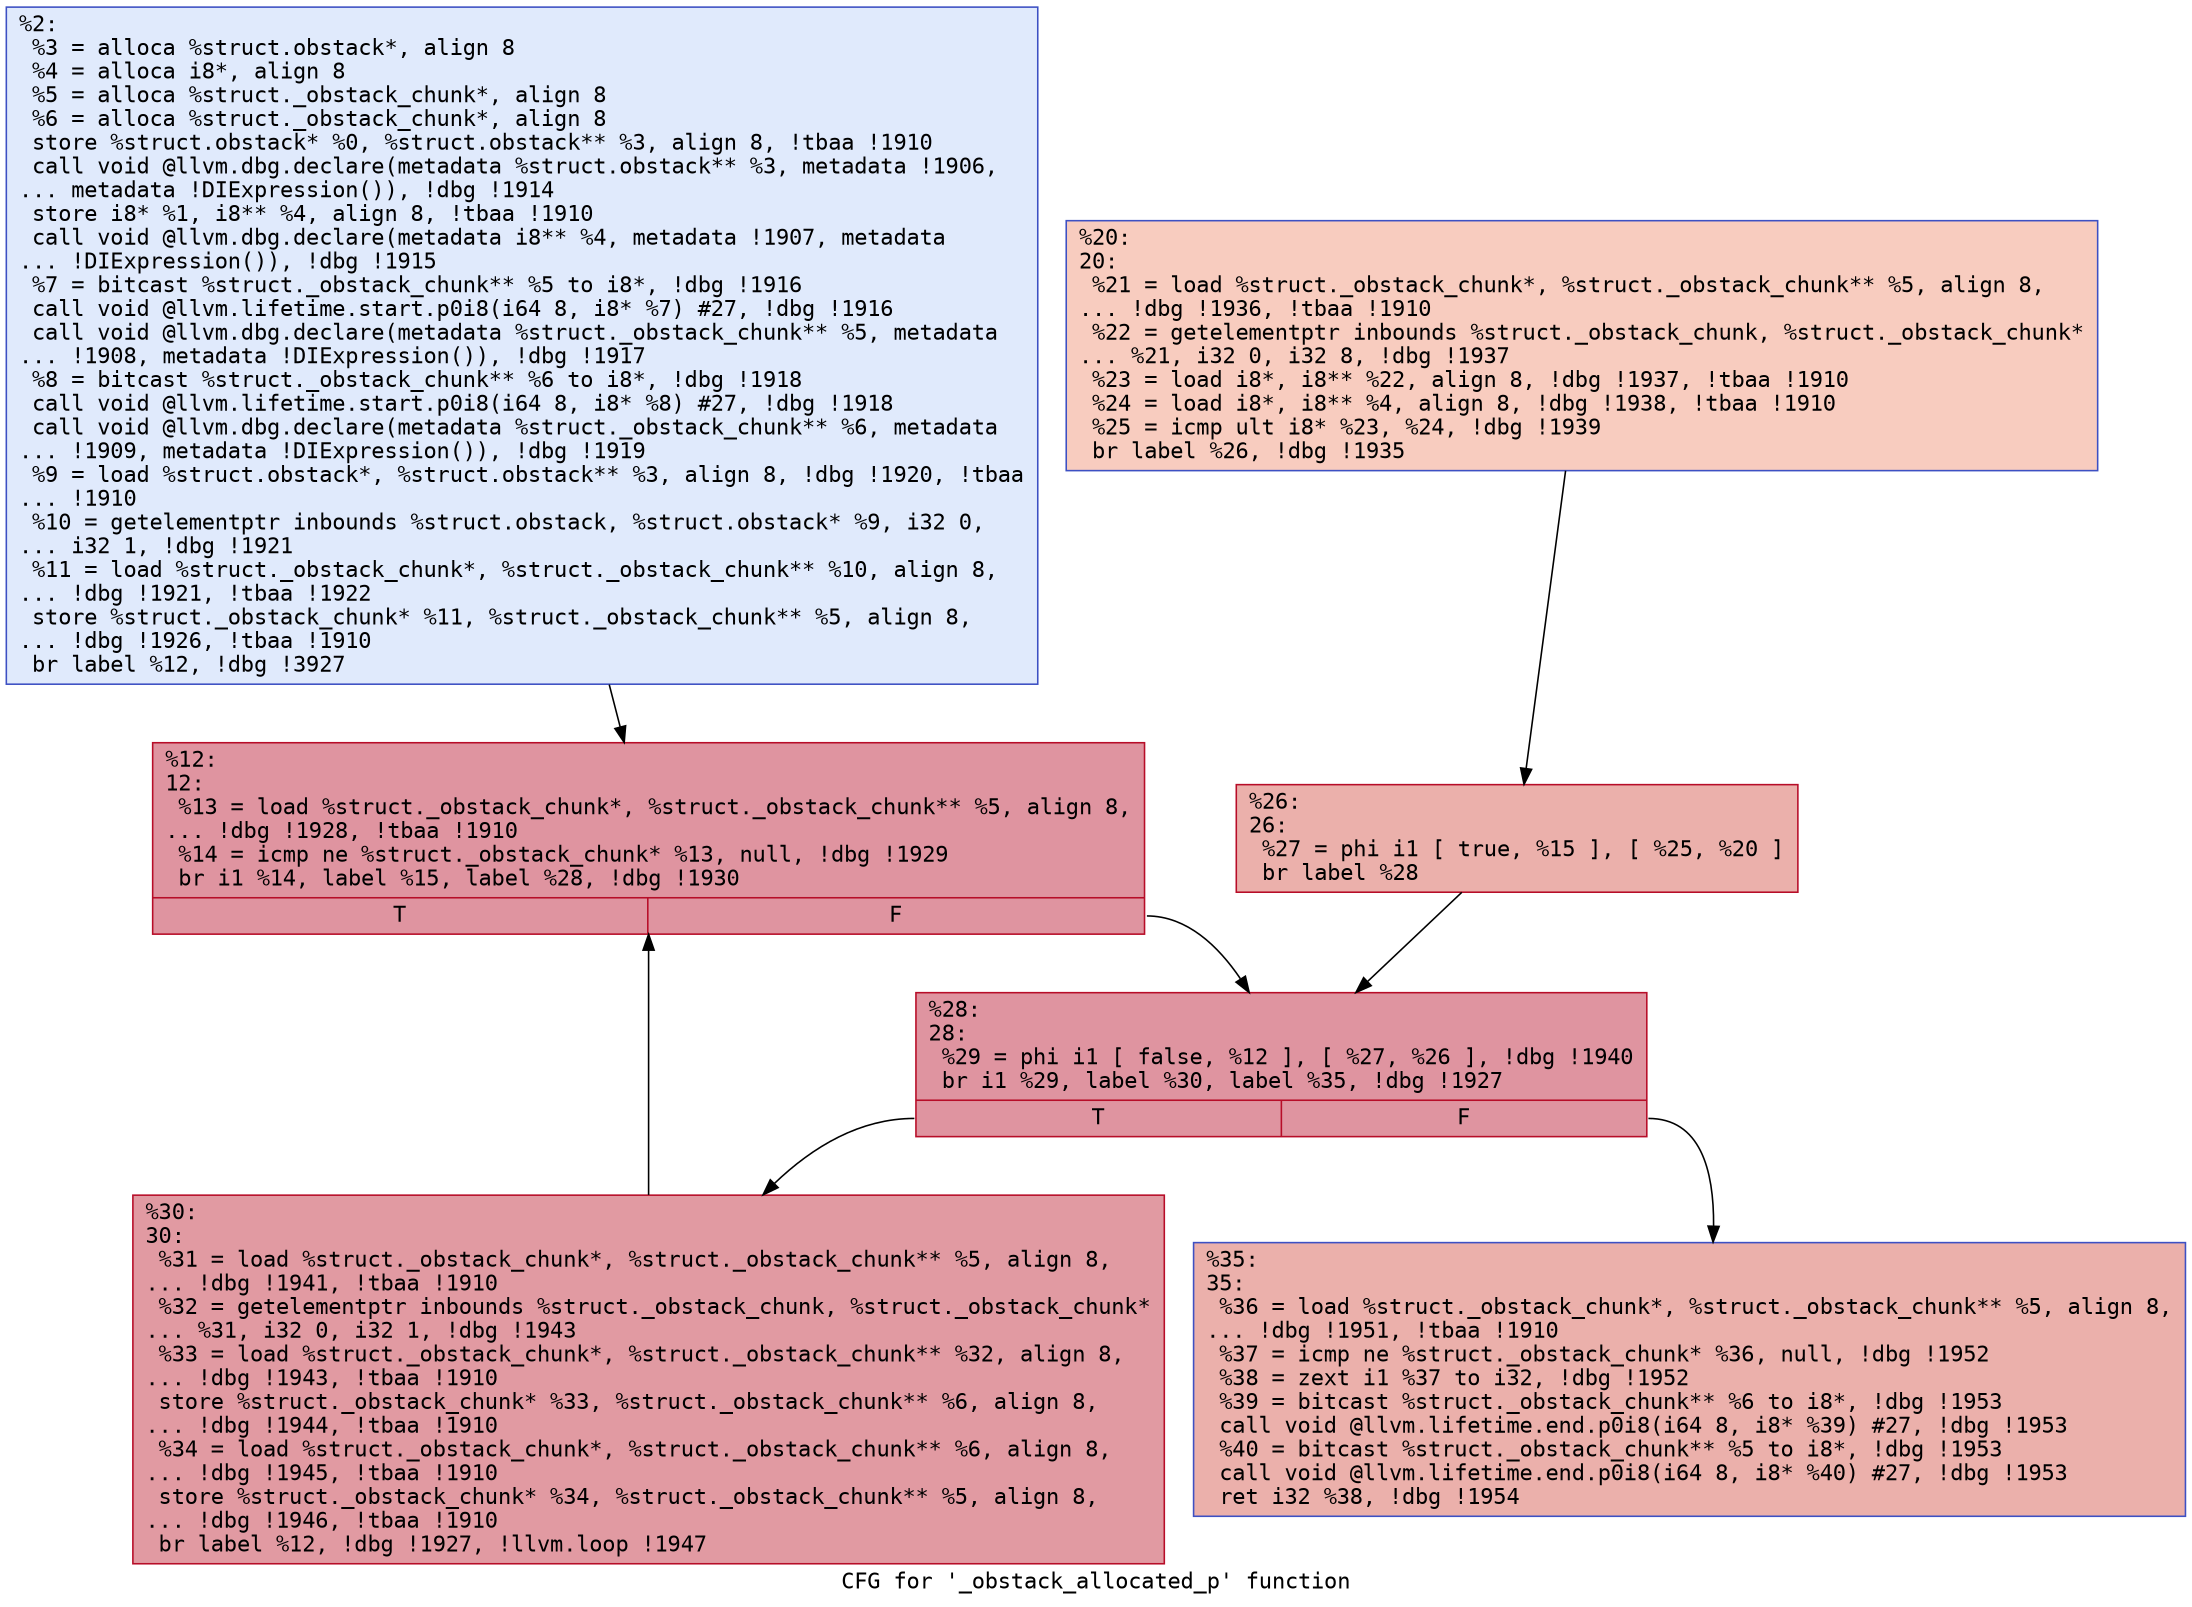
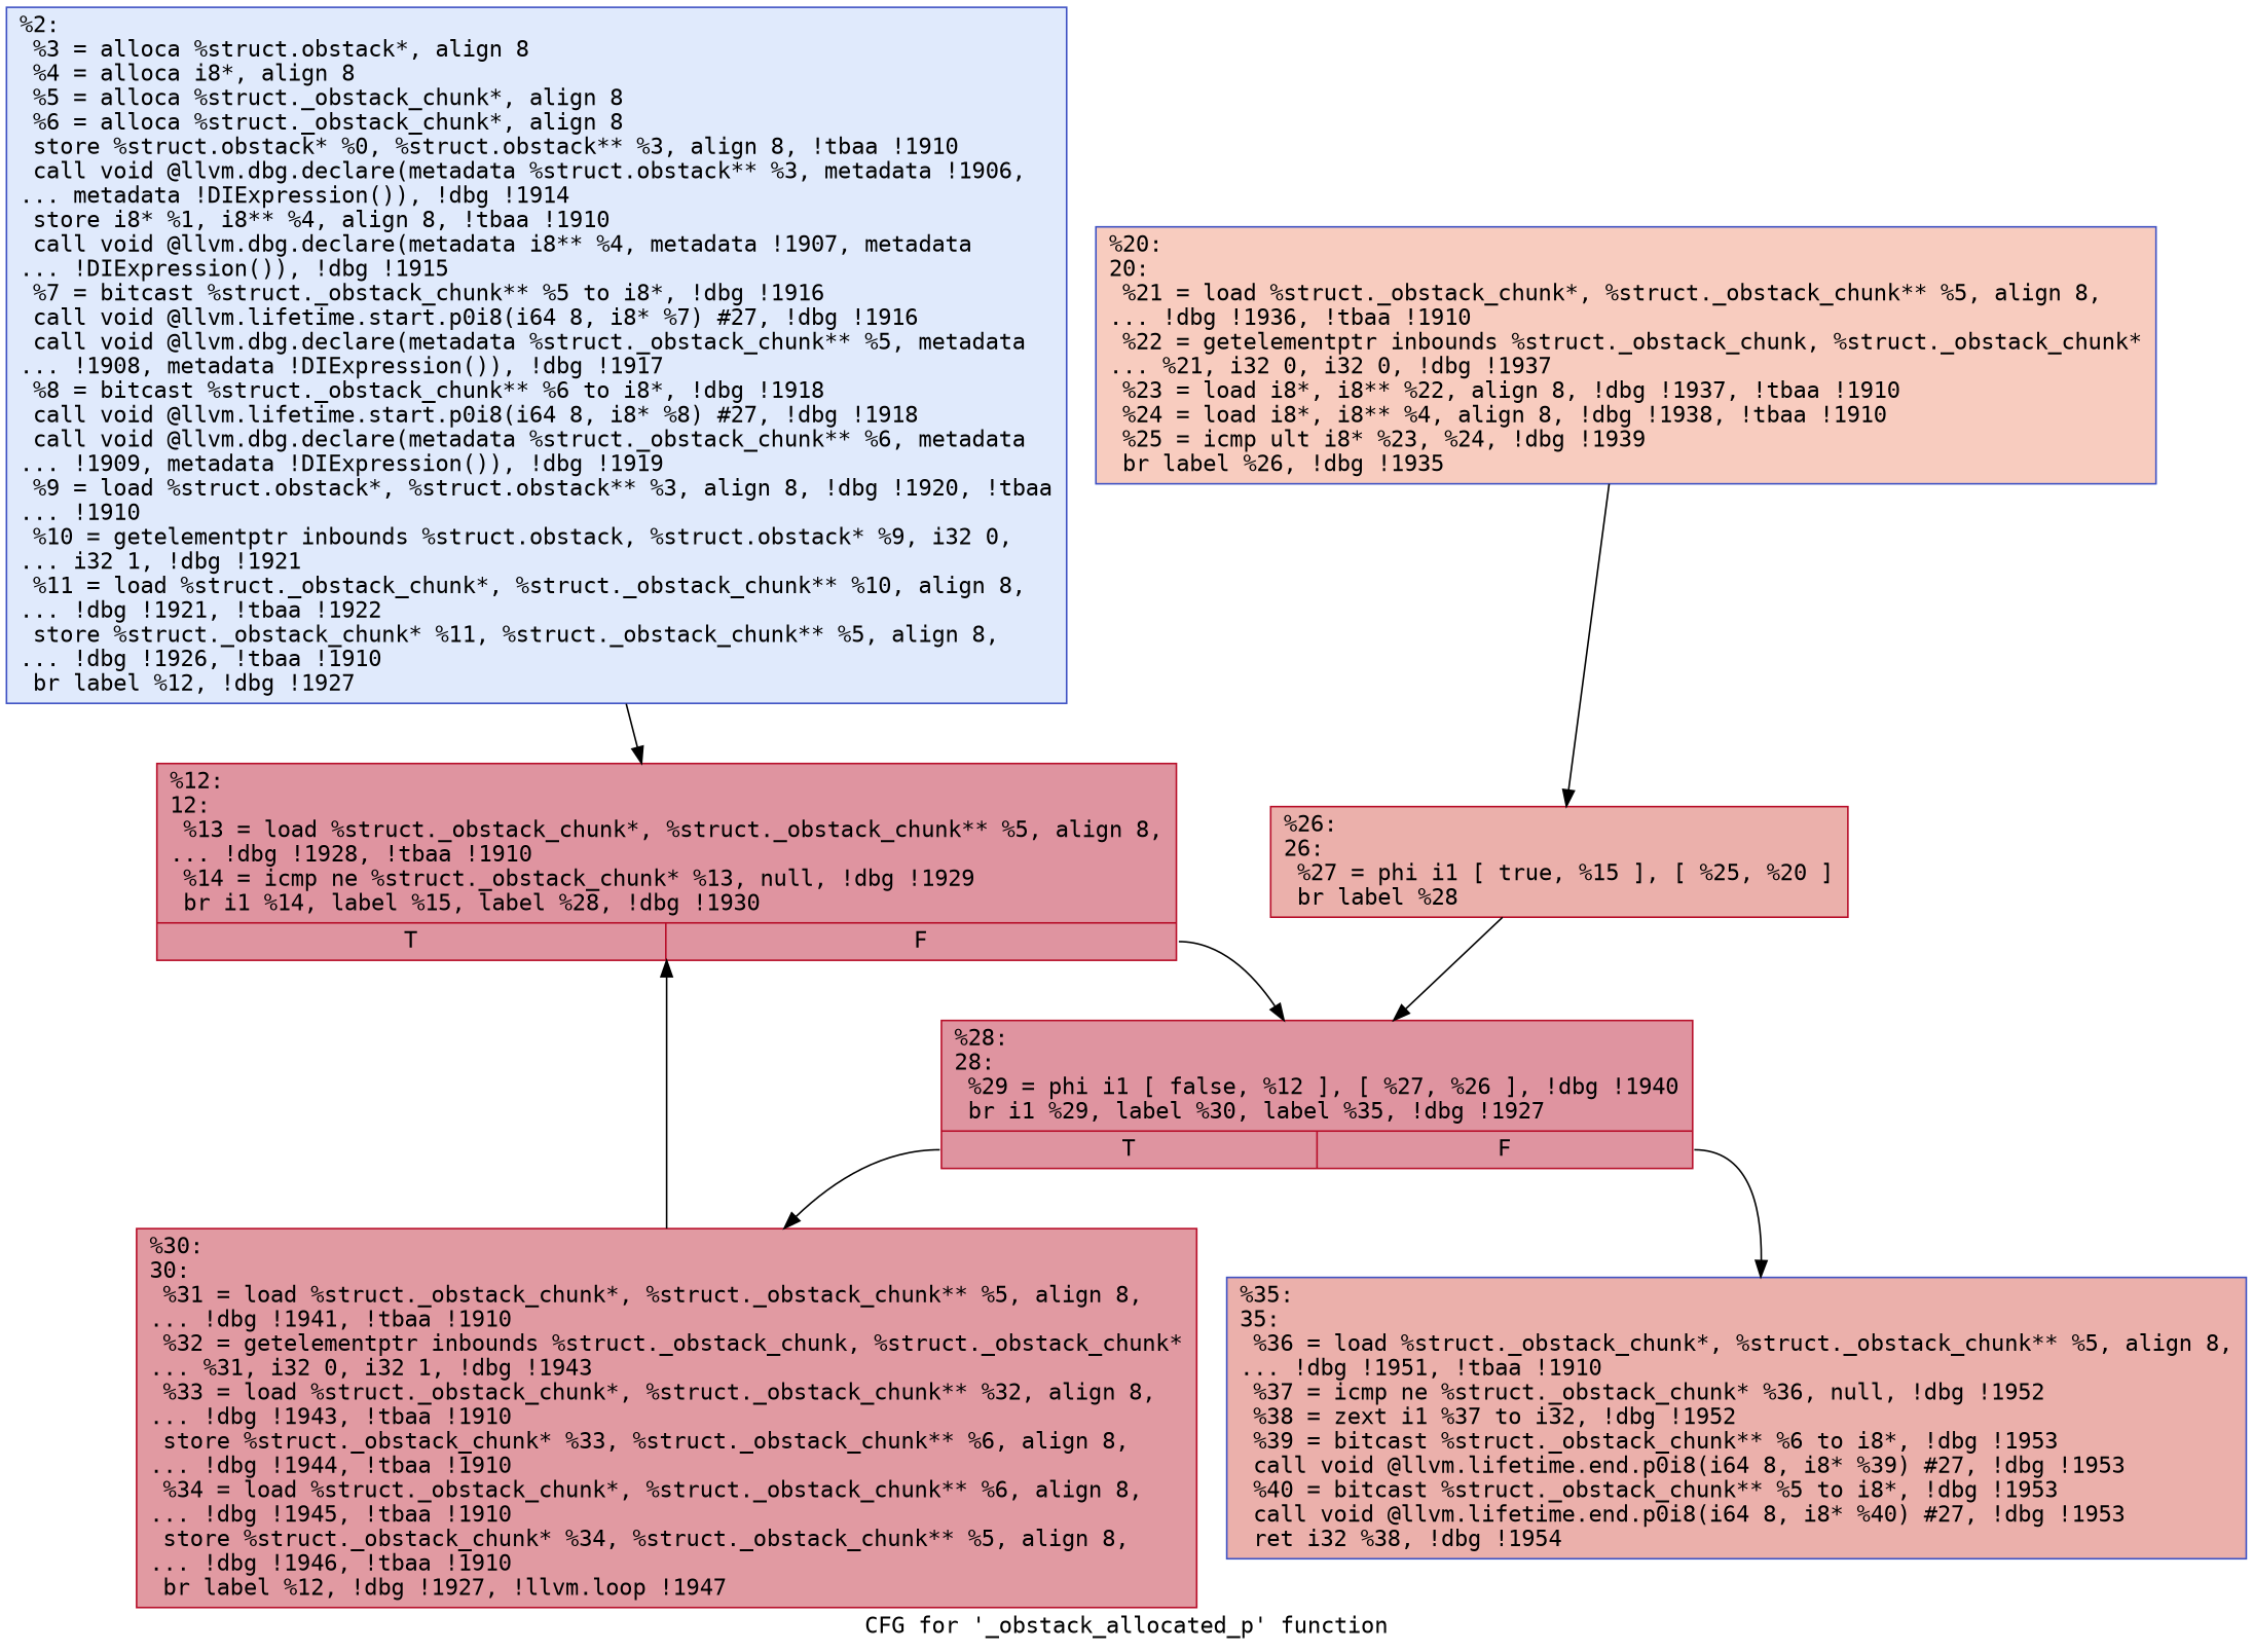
  digraph {
    fontname="DejaVu Sans Mono"
    label="CFG for '_obstack_allocated_p' function"
    node [color="#b70d28ff" fillcolor="#b70d2870" fontname="DejaVu Sans Mono" shape=record style=filled]
    edge [fontname="DejaVu Sans Mono"]
-   n1 [color="#3d50c3ff" fillcolor="#b9d0f970" label="{%2:\l  %3 = alloca %struct.obstack*, align 8\l  %4 = alloca i8*, align 8\l  %5 = alloca %struct._obstack_chunk*, align 8\l  %6 = alloca %struct._obstack_chunk*, align 8\l  store %struct.obstack* %0, %struct.obstack** %3, align 8, !tbaa !1910\l  call void @llvm.dbg.declare(metadata %struct.obstack** %3, metadata !1906,\l... metadata !DIExpression()), !dbg !1914\l  store i8* %1, i8** %4, align 8, !tbaa !1910\l  call void @llvm.dbg.declare(metadata i8** %4, metadata !1907, metadata\l... !DIExpression()), !dbg !1915\l  %7 = bitcast %struct._obstack_chunk** %5 to i8*, !dbg !1916\l  call void @llvm.lifetime.start.p0i8(i64 8, i8* %7) #27, !dbg !1916\l  call void @llvm.dbg.declare(metadata %struct._obstack_chunk** %5, metadata\l... !1908, metadata !DIExpression()), !dbg !1917\l  %8 = bitcast %struct._obstack_chunk** %6 to i8*, !dbg !1918\l  call void @llvm.lifetime.start.p0i8(i64 8, i8* %8) #27, !dbg !1918\l  call void @llvm.dbg.declare(metadata %struct._obstack_chunk** %6, metadata\l... !1909, metadata !DIExpression()), !dbg !1919\l  %9 = load %struct.obstack*, %struct.obstack** %3, align 8, !dbg !1920, !tbaa\l... !1910\l  %10 = getelementptr inbounds %struct.obstack, %struct.obstack* %9, i32 0,\l... i32 1, !dbg !1921\l  %11 = load %struct._obstack_chunk*, %struct._obstack_chunk** %10, align 8,\l... !dbg !1921, !tbaa !1922\l  store %struct._obstack_chunk* %11, %struct._obstack_chunk** %5, align 8,\l... !dbg !1926, !tbaa !1910\l  br label %12, !dbg !3927\l}"]
+   n1 [color="#3d50c3ff" fillcolor="#b9d0f970" label="{%2:\l  %3 = alloca %struct.obstack*, align 8\l  %4 = alloca i8*, align 8\l  %5 = alloca %struct._obstack_chunk*, align 8\l  %6 = alloca %struct._obstack_chunk*, align 8\l  store %struct.obstack* %0, %struct.obstack** %3, align 8, !tbaa !1910\l  call void @llvm.dbg.declare(metadata %struct.obstack** %3, metadata !1906,\l... metadata !DIExpression()), !dbg !1914\l  store i8* %1, i8** %4, align 8, !tbaa !1910\l  call void @llvm.dbg.declare(metadata i8** %4, metadata !1907, metadata\l... !DIExpression()), !dbg !1915\l  %7 = bitcast %struct._obstack_chunk** %5 to i8*, !dbg !1916\l  call void @llvm.lifetime.start.p0i8(i64 8, i8* %7) #27, !dbg !1916\l  call void @llvm.dbg.declare(metadata %struct._obstack_chunk** %5, metadata\l... !1908, metadata !DIExpression()), !dbg !1917\l  %8 = bitcast %struct._obstack_chunk** %6 to i8*, !dbg !1918\l  call void @llvm.lifetime.start.p0i8(i64 8, i8* %8) #27, !dbg !1918\l  call void @llvm.dbg.declare(metadata %struct._obstack_chunk** %6, metadata\l... !1909, metadata !DIExpression()), !dbg !1919\l  %9 = load %struct.obstack*, %struct.obstack** %3, align 8, !dbg !1920, !tbaa\l... !1910\l  %10 = getelementptr inbounds %struct.obstack, %struct.obstack* %9, i32 0,\l... i32 1, !dbg !1921\l  %11 = load %struct._obstack_chunk*, %struct._obstack_chunk** %10, align 8,\l... !dbg !1921, !tbaa !1922\l  store %struct._obstack_chunk* %11, %struct._obstack_chunk** %5, align 8,\l... !dbg !1926, !tbaa !1910\l  br label %12, !dbg !1927\l}"]
    n2 [label="{%12:\l12:                                               \l  %13 = load %struct._obstack_chunk*, %struct._obstack_chunk** %5, align 8,\l... !dbg !1928, !tbaa !1910\l  %14 = icmp ne %struct._obstack_chunk* %13, null, !dbg !1929\l  br i1 %14, label %15, label %28, !dbg !1930\l|{<s0>T|<s1>F}}"]
    n3 [label="{%28:\l28:                                               \l  %29 = phi i1 [ false, %12 ], [ %27, %26 ], !dbg !1940\l  br i1 %29, label %30, label %35, !dbg !1927\l|{<s0>T|<s1>F}}"]
    n4 [fillcolor="#bb1b2c70" label="{%30:\l30:                                               \l  %31 = load %struct._obstack_chunk*, %struct._obstack_chunk** %5, align 8,\l... !dbg !1941, !tbaa !1910\l  %32 = getelementptr inbounds %struct._obstack_chunk, %struct._obstack_chunk*\l... %31, i32 0, i32 1, !dbg !1943\l  %33 = load %struct._obstack_chunk*, %struct._obstack_chunk** %32, align 8,\l... !dbg !1943, !tbaa !1910\l  store %struct._obstack_chunk* %33, %struct._obstack_chunk** %6, align 8,\l... !dbg !1944, !tbaa !1910\l  %34 = load %struct._obstack_chunk*, %struct._obstack_chunk** %6, align 8,\l... !dbg !1945, !tbaa !1910\l  store %struct._obstack_chunk* %34, %struct._obstack_chunk** %5, align 8,\l... !dbg !1946, !tbaa !1910\l  br label %12, !dbg !1927, !llvm.loop !1947\l}"]
    n5 [color="#3d50c3ff" fillcolor="#d24b4070" label="{%35:\l35:                                               \l  %36 = load %struct._obstack_chunk*, %struct._obstack_chunk** %5, align 8,\l... !dbg !1951, !tbaa !1910\l  %37 = icmp ne %struct._obstack_chunk* %36, null, !dbg !1952\l  %38 = zext i1 %37 to i32, !dbg !1952\l  %39 = bitcast %struct._obstack_chunk** %6 to i8*, !dbg !1953\l  call void @llvm.lifetime.end.p0i8(i64 8, i8* %39) #27, !dbg !1953\l  %40 = bitcast %struct._obstack_chunk** %5 to i8*, !dbg !1953\l  call void @llvm.lifetime.end.p0i8(i64 8, i8* %40) #27, !dbg !1953\l  ret i32 %38, !dbg !1954\l}"]
    n6 [fillcolor="#d24b4070" label="{%26:\l26:                                               \l  %27 = phi i1 [ true, %15 ], [ %25, %20 ]\l  br label %28\l}"]
-   n7 [color="#3d50c3ff" fillcolor="#f08b6e70" label="{%20:\l20:                                               \l  %21 = load %struct._obstack_chunk*, %struct._obstack_chunk** %5, align 8,\l... !dbg !1936, !tbaa !1910\l  %22 = getelementptr inbounds %struct._obstack_chunk, %struct._obstack_chunk*\l... %21, i32 0, i32 8, !dbg !1937\l  %23 = load i8*, i8** %22, align 8, !dbg !1937, !tbaa !1910\l  %24 = load i8*, i8** %4, align 8, !dbg !1938, !tbaa !1910\l  %25 = icmp ult i8* %23, %24, !dbg !1939\l  br label %26, !dbg !1935\l}"]
+   n7 [color="#3d50c3ff" fillcolor="#f08b6e70" label="{%20:\l20:                                               \l  %21 = load %struct._obstack_chunk*, %struct._obstack_chunk** %5, align 8,\l... !dbg !1936, !tbaa !1910\l  %22 = getelementptr inbounds %struct._obstack_chunk, %struct._obstack_chunk*\l... %21, i32 0, i32 0, !dbg !1937\l  %23 = load i8*, i8** %22, align 8, !dbg !1937, !tbaa !1910\l  %24 = load i8*, i8** %4, align 8, !dbg !1938, !tbaa !1910\l  %25 = icmp ult i8* %23, %24, !dbg !1939\l  br label %26, !dbg !1935\l}"]
    n1 -> n2
    n2 -> n3 [tailport=s1]
    n3 -> n4 [tailport=s0]
    n3 -> n5 [tailport=s1]
    n4 -> n2
    n6 -> n3
    n7 -> n6
  }
